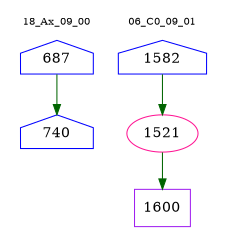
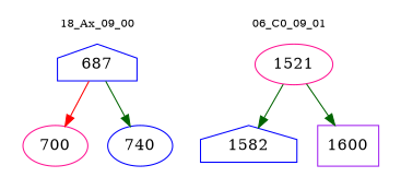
  digraph {
    node [color=blue shape=house]
    edge [color=darkgreen]
    n1 [label=687]
-   n3 [label=740]
+   n2 [color=deeppink label=700 shape=ellipse]
+   n3 [label=740 shape=ellipse]
    n4 [color=deeppink label=1521 shape=ellipse]
    n5 [label=1582]
    n6 [color=purple label=1600 shape=box]
    subgraph cluster_1 {
      color=white
      fontsize=10
      label="18_Ax_09_00"
      n1
+     n2
      n3
    }
    subgraph cluster_2 {
      color=white
      fontsize=10
      label="06_C0_09_01"
      n4
      n5
      n6
    }
+   n1 -> n2 [color=red]
    n1 -> n3
-   n5 -> n4
+   n4 -> n5
    n4 -> n6
  }
